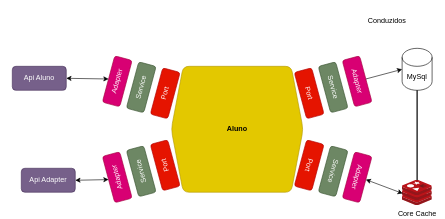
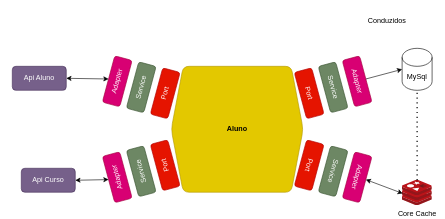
  <mxCell id="0" />
  <mxCell id="1" parent="0" />
  <mxCell id="2" value="Aluno" style="shape=hexagon;perimeter=hexagonPerimeter2;whiteSpace=wrap;html=1;fixedSize=1;fillColor=#e3c800;fontColor=#000000;strokeColor=#B09500;gradientColor=none;rounded=1;shadow=0;textShadow=0;fontStyle=1" parent="1" vertex="1"><mxGeometry x="285" y="110" width="220" height="210" as="geometry" /></mxCell>
  <mxCell id="3" value="Adapter" style="rounded=1;whiteSpace=wrap;html=1;fillColor=#d80073;rotation=-75;fontColor=#ffffff;strokeColor=#A50040;" parent="1" vertex="1"><mxGeometry x="155" y="120" width="80" height="30" as="geometry" /></mxCell>
  <mxCell id="4" value="Service" style="rounded=1;whiteSpace=wrap;html=1;fillColor=#6d8764;rotation=-75;fontColor=#ffffff;strokeColor=#3A5431;" parent="1" vertex="1"><mxGeometry x="195" y="130" width="80" height="30" as="geometry" /></mxCell>
  <mxCell id="5" value="Api Aluno" style="rounded=1;whiteSpace=wrap;html=1;fillColor=#76608a;fontColor=#ffffff;strokeColor=#432D57;" parent="1" vertex="1"><mxGeometry x="20" y="110" width="90" height="40" as="geometry" /></mxCell>
  <mxCell id="6" value="" style="endArrow=classic;startArrow=classic;html=1;rounded=0;exitX=1;exitY=0.5;exitDx=0;exitDy=0;entryX=0.5;entryY=0;entryDx=0;entryDy=0;" parent="1" source="5" target="3" edge="1"><mxGeometry width="50" height="50" relative="1" as="geometry"><mxPoint x="275" y="160" as="sourcePoint" /><mxPoint x="325" y="110" as="targetPoint" /></mxGeometry></mxCell>
  <mxCell id="7" value="Service" style="rounded=1;whiteSpace=wrap;html=1;fillColor=#6d8764;rotation=-105;fontColor=#ffffff;strokeColor=#3A5431;" parent="1" vertex="1"><mxGeometry x="195" y="270" width="80" height="30" as="geometry" /></mxCell>
  <mxCell id="8" value="Adapter" style="rounded=1;whiteSpace=wrap;html=1;fillColor=#d80073;rotation=-105;fontColor=#ffffff;strokeColor=#A50040;" parent="1" vertex="1"><mxGeometry x="155" y="280" width="80" height="30" as="geometry" /></mxCell>
- <mxCell id="9" value="Api Adapter" style="rounded=1;whiteSpace=wrap;html=1;fillColor=#76608a;fontColor=#ffffff;strokeColor=#432D57;" parent="1" vertex="1"><mxGeometry x="35" y="280" width="90" height="40" as="geometry" /></mxCell>
+ <mxCell id="9" value="Api Curso" style="rounded=1;whiteSpace=wrap;html=1;fillColor=#76608a;fontColor=#ffffff;strokeColor=#432D57;" parent="1" vertex="1"><mxGeometry x="35" y="280" width="90" height="40" as="geometry" /></mxCell>
  <mxCell id="10" value="" style="endArrow=classic;startArrow=classic;html=1;rounded=0;exitX=1;exitY=0.5;exitDx=0;exitDy=0;entryX=0.5;entryY=0;entryDx=0;entryDy=0;" parent="1" source="9" target="8" edge="1"><mxGeometry width="50" height="50" relative="1" as="geometry"><mxPoint x="245" y="160" as="sourcePoint" /><mxPoint x="295" y="110" as="targetPoint" /></mxGeometry></mxCell>
  <mxCell id="11" value="Port" style="rounded=1;whiteSpace=wrap;html=1;fillColor=#e51400;rotation=-75;fontColor=#ffffff;strokeColor=#B20000;fontStyle=0" parent="1" vertex="1"><mxGeometry x="235" y="140" width="80" height="30" as="geometry" /></mxCell>
  <mxCell id="12" value="Port" style="rounded=1;whiteSpace=wrap;html=1;fillColor=#e51400;rotation=-105;fontColor=#ffffff;strokeColor=#B20000;" parent="1" vertex="1"><mxGeometry x="235" y="260" width="80" height="30" as="geometry" /></mxCell>
  <mxCell id="13" value="Port" style="rounded=1;whiteSpace=wrap;html=1;fillColor=#e51400;rotation=75;fontColor=#ffffff;strokeColor=#B20000;" parent="1" vertex="1"><mxGeometry x="475" y="140" width="80" height="30" as="geometry" /></mxCell>
  <mxCell id="14" value="Service" style="rounded=1;whiteSpace=wrap;html=1;fillColor=#6d8764;rotation=75;fontColor=#ffffff;strokeColor=#3A5431;" parent="1" vertex="1"><mxGeometry x="515" y="130" width="80" height="30" as="geometry" /></mxCell>
  <mxCell id="15" value="Adapter" style="rounded=1;whiteSpace=wrap;html=1;fillColor=#d80073;rotation=75;fontColor=#ffffff;strokeColor=#A50040;" parent="1" vertex="1"><mxGeometry x="555" y="120" width="80" height="30" as="geometry" /></mxCell>
  <mxCell id="16" value="MySql" style="shape=cylinder3;whiteSpace=wrap;html=1;boundedLbl=1;backgroundOutline=1;size=15;" parent="1" vertex="1"><mxGeometry x="670" y="80" width="50" height="70" as="geometry" /></mxCell>
  <mxCell id="17" value="Core Cache" style="image;sketch=0;aspect=fixed;html=1;points=[];align=center;fontSize=12;image=img/lib/mscae/Cache_Redis_Product.svg;" parent="1" vertex="1"><mxGeometry x="670" y="300" width="50" height="42" as="geometry" /></mxCell>
- <mxCell id="18" value="" style="endArrow=none;dashed=0;html=1;dashPattern=1 3;strokeWidth=2;rounded=0;entryX=0.5;entryY=1;entryDx=0;entryDy=0;entryPerimeter=0;" parent="1" source="17" target="16" edge="1"><mxGeometry width="50" height="50" relative="1" as="geometry"><mxPoint x="325" y="240" as="sourcePoint" /><mxPoint x="375" y="190" as="targetPoint" /></mxGeometry></mxCell>
+ <mxCell id="18" value="" style="endArrow=none;dashed=1;html=1;dashPattern=1 3;strokeWidth=2;rounded=0;entryX=0.5;entryY=1;entryDx=0;entryDy=0;entryPerimeter=0;" parent="1" source="17" target="16" edge="1"><mxGeometry width="50" height="50" relative="1" as="geometry"><mxPoint x="325" y="240" as="sourcePoint" /><mxPoint x="375" y="190" as="targetPoint" /></mxGeometry></mxCell>
  <mxCell id="19" value="Conduzidos" style="text;html=1;align=center;verticalAlign=middle;whiteSpace=wrap;rounded=0;" parent="1" vertex="1"><mxGeometry x="615" y="20" width="60" height="30" as="geometry" /></mxCell>
  <mxCell id="20" value="Port" style="rounded=1;whiteSpace=wrap;html=1;fillColor=#e51400;rotation=105;fontColor=#ffffff;strokeColor=#B20000;" parent="1" vertex="1"><mxGeometry x="475" y="260" width="80" height="30" as="geometry" /></mxCell>
  <mxCell id="21" value="Service" style="rounded=1;whiteSpace=wrap;html=1;fillColor=#6d8764;rotation=105;fontColor=#ffffff;strokeColor=#3A5431;" parent="1" vertex="1"><mxGeometry x="515" y="270" width="80" height="30" as="geometry" /></mxCell>
  <mxCell id="22" value="Adapter" style="rounded=1;whiteSpace=wrap;html=1;fillColor=#d80073;rotation=105;fontColor=#ffffff;strokeColor=#A50040;" parent="1" vertex="1"><mxGeometry x="555" y="280" width="80" height="30" as="geometry" /></mxCell>
  <mxCell id="23" value="" style="endArrow=classic;startArrow=classic;html=1;rounded=0;exitX=0.5;exitY=0;exitDx=0;exitDy=0;entryX=0.02;entryY=0.524;entryDx=0;entryDy=0;entryPerimeter=0;" parent="1" source="22" target="17" edge="1"><mxGeometry width="50" height="50" relative="1" as="geometry"><mxPoint x="605" y="321" as="sourcePoint" /><mxPoint x="665" y="330" as="targetPoint" /></mxGeometry></mxCell>
  <mxCell id="24" value="" style="endArrow=classic;html=1;rounded=0;entryX=0;entryY=0.5;entryDx=0;entryDy=0;entryPerimeter=0;exitX=0.5;exitY=0;exitDx=0;exitDy=0;" parent="1" source="15" target="16" edge="1"><mxGeometry width="50" height="50" relative="1" as="geometry"><mxPoint x="385" y="320" as="sourcePoint" /><mxPoint x="435" y="270" as="targetPoint" /></mxGeometry></mxCell>
